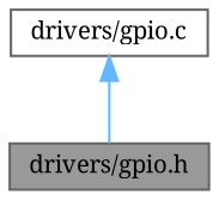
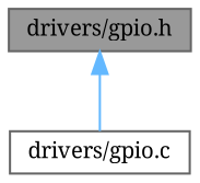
  digraph {
    fontname="Noto Serif"
    node [fontname="Noto Serif" fontsize=10 shape=box style=filled]
    n1 [color=gray40 fillcolor=grey60 fontcolor=black height=0.2 label="drivers/gpio.h" width=0.4]
    n2 [color=grey40 fillcolor=white height=0.2 label="drivers/gpio.c" width=0.4]
-   n2 -> n1 [color=steelblue1 dir=back fontname="Noto Serif" fontsize=10 labelfontname=Helvetica labelfontsize=10 style=solid]
+   n1 -> n2 [color=steelblue1 dir=back fontname="Noto Serif" fontsize=10 labelfontname=Helvetica labelfontsize=10 style=solid]
  }
